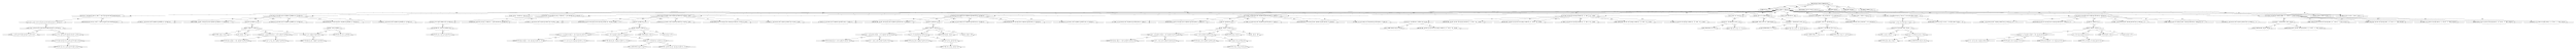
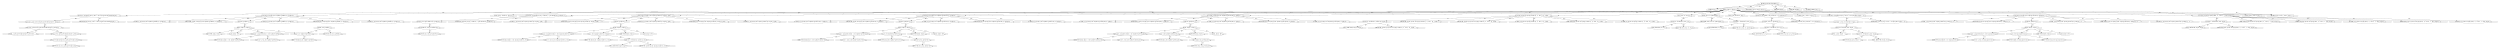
  digraph {
    fontname="JetBrains Mono"
    node [fontname="JetBrains Mono"]
    edge [fontname="JetBrains Mono"]
    n1 [label=<(METHOD,getLocalFileDataData)<SUB>173</SUB>>]
    n2 [label=<(PARAM,this)<SUB>173</SUB>>]
    n3 [label=<(BLOCK,&lt;empty&gt;,&lt;empty&gt;)<SUB>173</SUB>>]
    n4 [label=<(MODIFIER,PUBLIC)>]
    n5 [label=<(MODIFIER,VIRTUAL)>]
    n6 [label=<(METHOD_RETURN,byte[])<SUB>173</SUB>>]
    n7 [label=<(LOCAL,byte[] data: byte[])<SUB>175</SUB>>]
    n8 [label=<(&lt;operator&gt;.assignment,byte[] data = new byte[getLocalFileDataLength()...)<SUB>175</SUB>>]
    n9 [label=<(arraycopy,arraycopy((new ZipShort(getMode())).getBytes(),...)<SUB>176</SUB>>]
    n10 [label=<(LOCAL,byte[] linkArray: byte[])<SUB>178</SUB>>]
    n11 [label=<(&lt;operator&gt;.assignment,byte[] linkArray = getLinkedFile().getBytes())<SUB>178</SUB>>]
    n12 [label=<(arraycopy,arraycopy((new ZipLong(linkArray.length)).getBy...)<SUB>179</SUB>>]
    n13 [label=<(arraycopy,arraycopy((new ZipShort(getUserId())).getBytes(...)<SUB>182</SUB>>]
    n14 [label=<(arraycopy,arraycopy((new ZipShort(getGroupId())).getBytes...)<SUB>184</SUB>>]
    n15 [label=<(arraycopy,System.arraycopy(linkArray, 0, data, 10, linkAr...)<SUB>187</SUB>>]
    n16 [label=<(reset,this.crc.reset())<SUB>189</SUB>>]
    n17 [label=<(update,this.crc.update(data))<SUB>190</SUB>>]
    n18 [label=<(LOCAL,long checksum: long)<SUB>191</SUB>>]
    n19 [label=<(&lt;operator&gt;.assignment,long checksum = crc.getValue())<SUB>191</SUB>>]
    n20 [label=<(LOCAL,byte[] result: byte[])<SUB>193</SUB>>]
    n21 [label=<(&lt;operator&gt;.assignment,byte[] result = new byte[data.length + 4])<SUB>193</SUB>>]
    n22 [label=<(arraycopy,arraycopy((new ZipLong(checksum)).getBytes(), 0...)<SUB>194</SUB>>]
    n23 [label=<(arraycopy,System.arraycopy(data, 0, result, 4, data.length))<SUB>195</SUB>>]
    n24 [label=<(RETURN,return result;,return result;)<SUB>196</SUB>>]
    n25 [label=<(IDENTIFIER,data,byte[] data = new byte[getLocalFileDataLength()...)<SUB>175</SUB>>]
    n26 [label=<(&lt;operator&gt;.alloc,new byte[getLocalFileDataLength().getValue() - 4])>]
    n27 [label=<(IDENTIFIER,System,arraycopy((new ZipShort(getMode())).getBytes(),...)<SUB>176</SUB>>]
    n28 [label=<(getBytes,getBytes())<SUB>176</SUB>>]
    n29 [label=<(LITERAL,0,arraycopy((new ZipShort(getMode())).getBytes(),...)<SUB>176</SUB>>]
    n30 [label=<(IDENTIFIER,data,arraycopy((new ZipShort(getMode())).getBytes(),...)<SUB>176</SUB>>]
    n31 [label=<(LITERAL,0,arraycopy((new ZipShort(getMode())).getBytes(),...)<SUB>176</SUB>>]
    n32 [label=<(LITERAL,2,arraycopy((new ZipShort(getMode())).getBytes(),...)<SUB>176</SUB>>]
    n33 [label=<(IDENTIFIER,linkArray,byte[] linkArray = getLinkedFile().getBytes())<SUB>178</SUB>>]
    n34 [label=<(getBytes,this.getLinkedFile().getBytes())<SUB>178</SUB>>]
    n35 [label=<(IDENTIFIER,System,arraycopy((new ZipLong(linkArray.length)).getBy...)<SUB>179</SUB>>]
    n36 [label=<(getBytes,getBytes())<SUB>179</SUB>>]
    n37 [label=<(LITERAL,0,arraycopy((new ZipLong(linkArray.length)).getBy...)<SUB>180</SUB>>]
    n38 [label=<(IDENTIFIER,data,arraycopy((new ZipLong(linkArray.length)).getBy...)<SUB>180</SUB>>]
    n39 [label=<(LITERAL,2,arraycopy((new ZipLong(linkArray.length)).getBy...)<SUB>180</SUB>>]
    n40 [label=<(LITERAL,4,arraycopy((new ZipLong(linkArray.length)).getBy...)<SUB>180</SUB>>]
    n41 [label=<(IDENTIFIER,System,arraycopy((new ZipShort(getUserId())).getBytes(...)<SUB>182</SUB>>]
    n42 [label=<(getBytes,getBytes())<SUB>182</SUB>>]
    n43 [label=<(LITERAL,0,arraycopy((new ZipShort(getUserId())).getBytes(...)<SUB>183</SUB>>]
    n44 [label=<(IDENTIFIER,data,arraycopy((new ZipShort(getUserId())).getBytes(...)<SUB>183</SUB>>]
    n45 [label=<(LITERAL,6,arraycopy((new ZipShort(getUserId())).getBytes(...)<SUB>183</SUB>>]
    n46 [label=<(LITERAL,2,arraycopy((new ZipShort(getUserId())).getBytes(...)<SUB>183</SUB>>]
    n47 [label=<(IDENTIFIER,System,arraycopy((new ZipShort(getGroupId())).getBytes...)<SUB>184</SUB>>]
    n48 [label=<(getBytes,getBytes())<SUB>184</SUB>>]
    n49 [label=<(LITERAL,0,arraycopy((new ZipShort(getGroupId())).getBytes...)<SUB>185</SUB>>]
    n50 [label=<(IDENTIFIER,data,arraycopy((new ZipShort(getGroupId())).getBytes...)<SUB>185</SUB>>]
    n51 [label=<(LITERAL,8,arraycopy((new ZipShort(getGroupId())).getBytes...)<SUB>185</SUB>>]
    n52 [label=<(LITERAL,2,arraycopy((new ZipShort(getGroupId())).getBytes...)<SUB>185</SUB>>]
    n53 [label=<(IDENTIFIER,System,System.arraycopy(linkArray, 0, data, 10, linkAr...)<SUB>187</SUB>>]
    n54 [label=<(IDENTIFIER,linkArray,System.arraycopy(linkArray, 0, data, 10, linkAr...)<SUB>187</SUB>>]
    n55 [label=<(LITERAL,0,System.arraycopy(linkArray, 0, data, 10, linkAr...)<SUB>187</SUB>>]
    n56 [label=<(IDENTIFIER,data,System.arraycopy(linkArray, 0, data, 10, linkAr...)<SUB>187</SUB>>]
    n57 [label=<(LITERAL,10,System.arraycopy(linkArray, 0, data, 10, linkAr...)<SUB>187</SUB>>]
    n58 [label=<(&lt;operator&gt;.fieldAccess,linkArray.length)<SUB>187</SUB>>]
    n59 [label=<(&lt;operator&gt;.fieldAccess,this.crc)<SUB>189</SUB>>]
    n60 [label=<(&lt;operator&gt;.fieldAccess,this.crc)<SUB>190</SUB>>]
    n61 [label=<(IDENTIFIER,data,this.crc.update(data))<SUB>190</SUB>>]
    n62 [label=<(IDENTIFIER,checksum,long checksum = crc.getValue())<SUB>191</SUB>>]
    n63 [label=<(getValue,this.crc.getValue())<SUB>191</SUB>>]
    n64 [label=<(IDENTIFIER,result,byte[] result = new byte[data.length + 4])<SUB>193</SUB>>]
    n65 [label=<(&lt;operator&gt;.alloc,new byte[data.length + 4])>]
    n66 [label=<(IDENTIFIER,System,arraycopy((new ZipLong(checksum)).getBytes(), 0...)<SUB>194</SUB>>]
    n67 [label=<(getBytes,getBytes())<SUB>194</SUB>>]
    n68 [label=<(LITERAL,0,arraycopy((new ZipLong(checksum)).getBytes(), 0...)<SUB>194</SUB>>]
    n69 [label=<(IDENTIFIER,result,arraycopy((new ZipLong(checksum)).getBytes(), 0...)<SUB>194</SUB>>]
    n70 [label=<(LITERAL,0,arraycopy((new ZipLong(checksum)).getBytes(), 0...)<SUB>194</SUB>>]
    n71 [label=<(LITERAL,4,arraycopy((new ZipLong(checksum)).getBytes(), 0...)<SUB>194</SUB>>]
    n72 [label=<(IDENTIFIER,System,System.arraycopy(data, 0, result, 4, data.length))<SUB>195</SUB>>]
    n73 [label=<(IDENTIFIER,data,System.arraycopy(data, 0, result, 4, data.length))<SUB>195</SUB>>]
    n74 [label=<(LITERAL,0,System.arraycopy(data, 0, result, 4, data.length))<SUB>195</SUB>>]
    n75 [label=<(IDENTIFIER,result,System.arraycopy(data, 0, result, 4, data.length))<SUB>195</SUB>>]
    n76 [label=<(LITERAL,4,System.arraycopy(data, 0, result, 4, data.length))<SUB>195</SUB>>]
    n77 [label=<(&lt;operator&gt;.fieldAccess,data.length)<SUB>195</SUB>>]
    n78 [label=<(&lt;operator&gt;.subtraction,getLocalFileDataLength().getValue() - 4)<SUB>175</SUB>>]
    n79 [label=<(getValue,this.getLocalFileDataLength().getValue())<SUB>175</SUB>>]
    n80 [label=<(LITERAL,4,getLocalFileDataLength().getValue() - 4)<SUB>175</SUB>>]
    n81 [label=<(getLocalFileDataLength,this.getLocalFileDataLength())<SUB>175</SUB>>]
    n82 [label=<(IDENTIFIER,this,this.getLocalFileDataLength())<SUB>175</SUB>>]
    n83 [label=<(BLOCK,&lt;empty&gt;,&lt;empty&gt;)<SUB>176</SUB>>]
    n84 [label=<(LOCAL,$obj1: ANY)<SUB>176</SUB>>]
    n85 [label=<(&lt;operator&gt;.assignment,$obj1 = new ZipShort(getMode()))<SUB>176</SUB>>]
    n86 [label=<(&lt;init&gt;,new ZipShort(getMode()))<SUB>176</SUB>>]
    n87 [label=<(IDENTIFIER,$obj1,&lt;empty&gt;)<SUB>176</SUB>>]
    n88 [label=<(IDENTIFIER,$obj1,$obj1 = new ZipShort(getMode()))<SUB>176</SUB>>]
    n89 [label=<(&lt;operator&gt;.alloc,new ZipShort(getMode()))<SUB>176</SUB>>]
    n90 [label=<(IDENTIFIER,$obj1,new ZipShort(getMode()))<SUB>176</SUB>>]
    n91 [label=<(getMode,this.getMode())<SUB>176</SUB>>]
    n92 [label=<(IDENTIFIER,this,this.getMode())<SUB>176</SUB>>]
    n93 [label=<(getLinkedFile,this.getLinkedFile())<SUB>178</SUB>>]
    n94 [label=<(IDENTIFIER,this,this.getLinkedFile())<SUB>178</SUB>>]
    n95 [label=<(BLOCK,&lt;empty&gt;,&lt;empty&gt;)<SUB>179</SUB>>]
    n96 [label=<(LOCAL,$obj2: ANY)<SUB>179</SUB>>]
    n97 [label=<(&lt;operator&gt;.assignment,$obj2 = new ZipLong(linkArray.length))<SUB>179</SUB>>]
    n98 [label=<(&lt;init&gt;,new ZipLong(linkArray.length))<SUB>179</SUB>>]
    n99 [label=<(IDENTIFIER,$obj2,&lt;empty&gt;)<SUB>179</SUB>>]
    n100 [label=<(IDENTIFIER,$obj2,$obj2 = new ZipLong(linkArray.length))<SUB>179</SUB>>]
    n101 [label=<(&lt;operator&gt;.alloc,new ZipLong(linkArray.length))<SUB>179</SUB>>]
    n102 [label=<(IDENTIFIER,$obj2,new ZipLong(linkArray.length))<SUB>779</SUB>>]
    n103 [label=<(&lt;operator&gt;.fieldAccess,linkArray.length)<SUB>179</SUB>>]
    n104 [label=<(IDENTIFIER,linkArray,new ZipLong(linkArray.length))<SUB>179</SUB>>]
    n105 [label=<(FIELD_IDENTIFIER,length,length)<SUB>179</SUB>>]
    n106 [label=<(BLOCK,&lt;empty&gt;,&lt;empty&gt;)<SUB>182</SUB>>]
    n107 [label=<(LOCAL,$obj3: ANY)<SUB>182</SUB>>]
    n108 [label=<(&lt;operator&gt;.assignment,$obj3 = new ZipShort(getUserId()))<SUB>182</SUB>>]
    n109 [label=<(&lt;init&gt;,new ZipShort(getUserId()))<SUB>182</SUB>>]
    n110 [label=<(IDENTIFIER,$obj3,&lt;empty&gt;)<SUB>182</SUB>>]
    n111 [label=<(IDENTIFIER,$obj3,$obj3 = new ZipShort(getUserId()))<SUB>182</SUB>>]
    n112 [label=<(&lt;operator&gt;.alloc,new ZipShort(getUserId()))<SUB>182</SUB>>]
    n113 [label=<(IDENTIFIER,$obj3,new ZipShort(getUserId()))<SUB>182</SUB>>]
    n114 [label=<(getUserId,this.getUserId())<SUB>182</SUB>>]
    n115 [label=<(IDENTIFIER,this,this.getUserId())<SUB>182</SUB>>]
    n116 [label=<(BLOCK,&lt;empty&gt;,&lt;empty&gt;)<SUB>184</SUB>>]
    n117 [label=<(LOCAL,$obj4: ANY)<SUB>184</SUB>>]
    n118 [label=<(&lt;operator&gt;.assignment,$obj4 = new ZipShort(getGroupId()))<SUB>184</SUB>>]
    n119 [label=<(&lt;init&gt;,new ZipShort(getGroupId()))<SUB>184</SUB>>]
    n120 [label=<(IDENTIFIER,$obj4,&lt;empty&gt;)<SUB>184</SUB>>]
    n121 [label=<(IDENTIFIER,$obj4,$obj4 = new ZipShort(getGroupId()))<SUB>184</SUB>>]
    n122 [label=<(&lt;operator&gt;.alloc,new ZipShort(getGroupId()))<SUB>184</SUB>>]
    n123 [label=<(IDENTIFIER,$obj4,new ZipShort(getGroupId()))<SUB>184</SUB>>]
    n124 [label=<(getGroupId,this.getGroupId())<SUB>184</SUB>>]
    n125 [label=<(IDENTIFIER,this,this.getGroupId())<SUB>184</SUB>>]
    n126 [label=<(IDENTIFIER,linkArray,System.arraycopy(linkArray, 0, data, 10, linkAr...)<SUB>187</SUB>>]
    n127 [label=<(FIELD_IDENTIFIER,length,length)<SUB>187</SUB>>]
    n128 [label=<(IDENTIFIER,this,this.crc.reset())>]
    n129 [label=<(FIELD_IDENTIFIER,crc,crc)<SUB>189</SUB>>]
    n130 [label=<(IDENTIFIER,this,this.crc.update(data))>]
    n131 [label=<(FIELD_IDENTIFIER,crc,crc)<SUB>190</SUB>>]
    n132 [label=<(&lt;operator&gt;.fieldAccess,this.crc)<SUB>191</SUB>>]
    n133 [label=<(IDENTIFIER,this,this.crc.getValue())>]
    n134 [label=<(FIELD_IDENTIFIER,crc,crc)<SUB>191</SUB>>]
    n135 [label=<(&lt;operator&gt;.addition,data.length + 4)<SUB>193</SUB>>]
    n136 [label=<(&lt;operator&gt;.fieldAccess,data.length)<SUB>193</SUB>>]
    n137 [label=<(LITERAL,4,data.length + 4)<SUB>193</SUB>>]
    n138 [label=<(IDENTIFIER,data,data.length + 4)<SUB>193</SUB>>]
    n139 [label=<(FIELD_IDENTIFIER,length,length)<SUB>193</SUB>>]
    n140 [label=<(BLOCK,&lt;empty&gt;,&lt;empty&gt;)<SUB>194</SUB>>]
    n141 [label=<(LOCAL,$obj5: ANY)<SUB>194</SUB>>]
    n142 [label=<(&lt;operator&gt;.assignment,$obj5 = new ZipLong(checksum))<SUB>194</SUB>>]
    n143 [label=<(&lt;init&gt;,new ZipLong(checksum))<SUB>194</SUB>>]
    n144 [label=<(IDENTIFIER,$obj5,&lt;empty&gt;)<SUB>194</SUB>>]
    n145 [label=<(IDENTIFIER,$obj5,$obj5 = new ZipLong(checksum))<SUB>194</SUB>>]
    n146 [label=<(&lt;operator&gt;.alloc,new ZipLong(checksum))<SUB>194</SUB>>]
    n147 [label=<(IDENTIFIER,$obj5,new ZipLong(checksum))<SUB>194</SUB>>]
    n148 [label=<(IDENTIFIER,checksum,new ZipLong(checksum))<SUB>194</SUB>>]
    n149 [label=<(IDENTIFIER,data,System.arraycopy(data, 0, result, 4, data.length))<SUB>195</SUB>>]
    n150 [label=<(FIELD_IDENTIFIER,length,length)<SUB>195</SUB>>]
    n151 [label=<(IDENTIFIER,result,return result;)<SUB>196</SUB>>]
    n1 -> n2 [label="AST: "]
    n1 -> n2 [label="DDG: "]
    n1 -> n3 [label="AST: "]
    n1 -> n4 [label="AST: "]
    n1 -> n5 [label="AST: "]
    n1 -> n6 [label="AST: "]
    n3 -> n7 [label="AST: "]
    n3 -> n8 [label="AST: "]
    n3 -> n9 [label="AST: "]
    n3 -> n10 [label="AST: "]
    n3 -> n11 [label="AST: "]
    n3 -> n12 [label="AST: "]
    n3 -> n13 [label="AST: "]
    n3 -> n14 [label="AST: "]
    n3 -> n15 [label="AST: "]
    n3 -> n16 [label="AST: "]
    n3 -> n17 [label="AST: "]
    n3 -> n18 [label="AST: "]
    n3 -> n19 [label="AST: "]
    n3 -> n20 [label="AST: "]
    n3 -> n21 [label="AST: "]
    n3 -> n22 [label="AST: "]
    n3 -> n23 [label="AST: "]
    n3 -> n24 [label="AST: "]
    n8 -> n25 [label="AST: "]
    n8 -> n26 [label="AST: "]
    n9 -> n27 [label="AST: "]
    n9 -> n28 [label="AST: "]
    n9 -> n29 [label="AST: "]
    n9 -> n30 [label="AST: "]
    n9 -> n31 [label="AST: "]
    n9 -> n32 [label="AST: "]
    n11 -> n33 [label="AST: "]
    n11 -> n34 [label="AST: "]
    n12 -> n35 [label="AST: "]
    n12 -> n36 [label="AST: "]
    n12 -> n37 [label="AST: "]
    n12 -> n38 [label="AST: "]
    n12 -> n39 [label="AST: "]
    n12 -> n40 [label="AST: "]
    n13 -> n41 [label="AST: "]
    n13 -> n42 [label="AST: "]
    n13 -> n43 [label="AST: "]
    n13 -> n44 [label="AST: "]
    n13 -> n45 [label="AST: "]
    n13 -> n46 [label="AST: "]
    n14 -> n47 [label="AST: "]
    n14 -> n48 [label="AST: "]
    n14 -> n49 [label="AST: "]
    n14 -> n50 [label="AST: "]
    n14 -> n51 [label="AST: "]
    n14 -> n52 [label="AST: "]
    n15 -> n53 [label="AST: "]
    n15 -> n54 [label="AST: "]
    n15 -> n55 [label="AST: "]
    n15 -> n56 [label="AST: "]
    n15 -> n57 [label="AST: "]
    n15 -> n58 [label="AST: "]
    n16 -> n59 [label="AST: "]
    n17 -> n60 [label="AST: "]
    n17 -> n61 [label="AST: "]
    n19 -> n62 [label="AST: "]
    n19 -> n63 [label="AST: "]
    n21 -> n64 [label="AST: "]
    n21 -> n65 [label="AST: "]
    n22 -> n66 [label="AST: "]
    n22 -> n67 [label="AST: "]
    n22 -> n68 [label="AST: "]
    n22 -> n69 [label="AST: "]
    n22 -> n70 [label="AST: "]
    n22 -> n71 [label="AST: "]
    n23 -> n72 [label="AST: "]
    n23 -> n73 [label="AST: "]
    n23 -> n74 [label="AST: "]
    n23 -> n75 [label="AST: "]
    n23 -> n76 [label="AST: "]
    n23 -> n77 [label="AST: "]
    n26 -> n78 [label="AST: "]
    n28 -> n83 [label="AST: "]
    n34 -> n93 [label="AST: "]
    n36 -> n95 [label="AST: "]
    n42 -> n106 [label="AST: "]
    n48 -> n116 [label="AST: "]
    n58 -> n126 [label="AST: "]
    n58 -> n127 [label="AST: "]
    n59 -> n128 [label="AST: "]
    n59 -> n129 [label="AST: "]
    n60 -> n130 [label="AST: "]
    n60 -> n131 [label="AST: "]
    n63 -> n132 [label="AST: "]
    n65 -> n135 [label="AST: "]
    n67 -> n140 [label="AST: "]
    n77 -> n149 [label="AST: "]
    n77 -> n150 [label="AST: "]
    n78 -> n79 [label="AST: "]
    n78 -> n80 [label="AST: "]
    n79 -> n81 [label="AST: "]
    n81 -> n82 [label="AST: "]
    n83 -> n84 [label="AST: "]
    n83 -> n85 [label="AST: "]
    n83 -> n86 [label="AST: "]
    n83 -> n87 [label="AST: "]
    n85 -> n88 [label="AST: "]
    n85 -> n89 [label="AST: "]
    n86 -> n90 [label="AST: "]
    n91 -> n86 [label="AST: "]
    n91 -> n92 [label="AST: "]
    n93 -> n94 [label="AST: "]
    n95 -> n96 [label="AST: "]
    n95 -> n97 [label="AST: "]
    n95 -> n98 [label="AST: "]
    n95 -> n99 [label="AST: "]
    n97 -> n100 [label="AST: "]
    n97 -> n101 [label="AST: "]
    n98 -> n102 [label="AST: "]
    n98 -> n103 [label="AST: "]
    n103 -> n104 [label="AST: "]
    n103 -> n105 [label="AST: "]
    n106 -> n107 [label="AST: "]
    n106 -> n108 [label="AST: "]
    n106 -> n109 [label="AST: "]
    n106 -> n110 [label="AST: "]
    n108 -> n111 [label="AST: "]
    n108 -> n112 [label="AST: "]
    n109 -> n113 [label="AST: "]
    n109 -> n114 [label="AST: "]
    n114 -> n115 [label="AST: "]
    n116 -> n117 [label="AST: "]
    n116 -> n118 [label="AST: "]
    n116 -> n119 [label="AST: "]
    n116 -> n120 [label="AST: "]
    n118 -> n121 [label="AST: "]
    n118 -> n122 [label="AST: "]
    n119 -> n123 [label="AST: "]
    n119 -> n124 [label="AST: "]
    n124 -> n125 [label="AST: "]
    n132 -> n133 [label="AST: "]
    n132 -> n134 [label="AST: "]
    n135 -> n136 [label="AST: "]
    n135 -> n137 [label="AST: "]
    n136 -> n138 [label="AST: "]
    n136 -> n139 [label="AST: "]
    n140 -> n141 [label="AST: "]
    n140 -> n142 [label="AST: "]
    n140 -> n143 [label="AST: "]
    n140 -> n144 [label="AST: "]
    n142 -> n145 [label="AST: "]
    n142 -> n146 [label="AST: "]
-   n142 -> n147 [label="AST: "]
+   n143 -> n147 [label="AST: "]
    n143 -> n148 [label="AST: "]
    n151 -> n24 [label="AST: "]
  }
